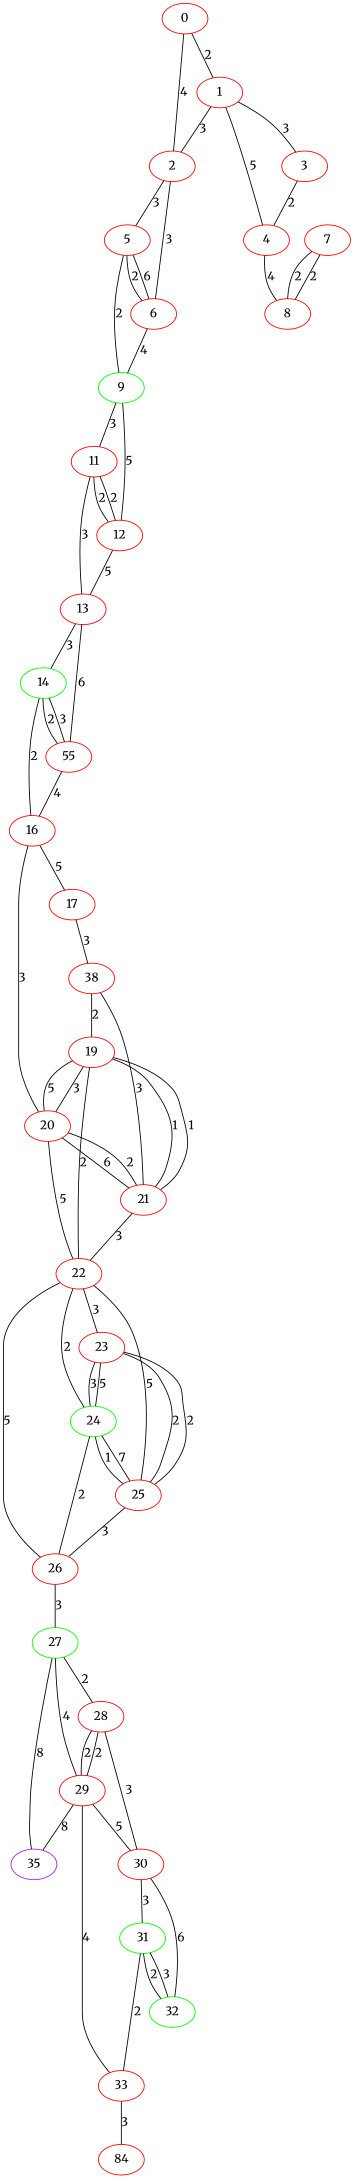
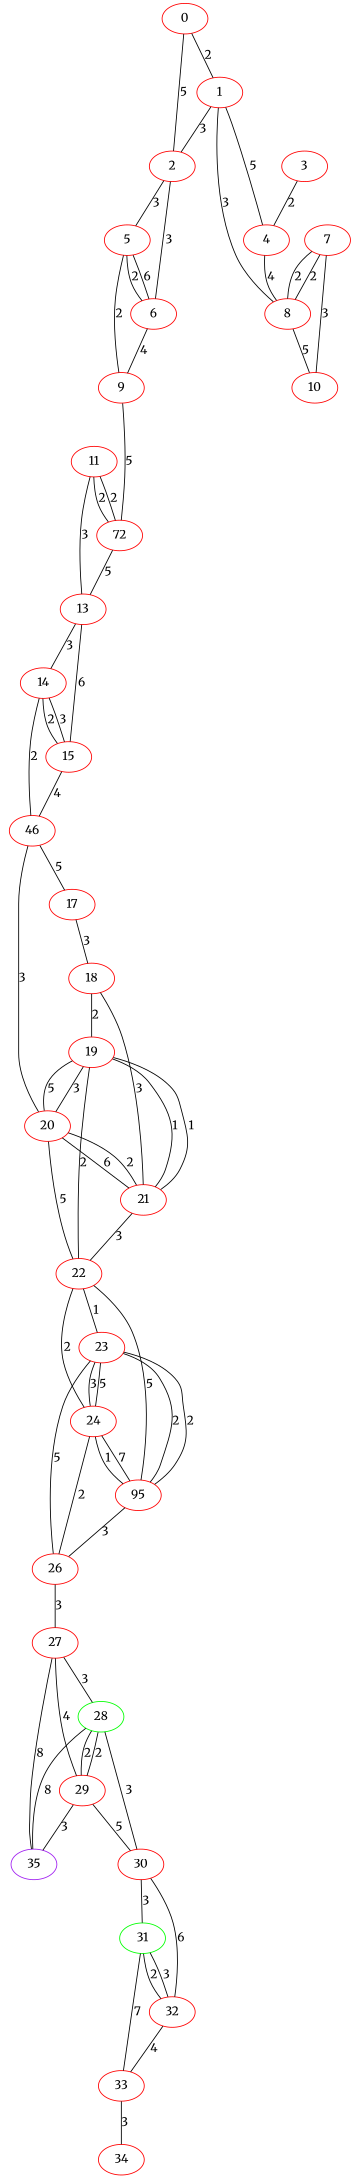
  graph {
    fontname=Merriweather
    node [color=red fontname=Merriweather weight=1]
    edge [fontname=Merriweather]
    0
    1
    2
    3
    4
    5
    6
    8
-   9 [color=green]
+   9
    7
+   10
    11
-   12
+   12 [label=72]
    13
-   14 [color=green weight=2]
-   15 [label=55]
-   16
+   14 [weight=2]
+   15
+   16 [label=46]
    17
    20
-   18 [label=38]
+   18
    19
    21
    22
    23
-   24 [color=green]
-   25
+   24
+   25 [label=95]
    26
-   27 [color=green]
-   28
+   27
+   28 [color=green]
    29
    35 [color=purple weight=4]
    30
    31 [color=green weight=2]
-   32 [color=green]
+   32
    33
-   34 [label=84]
+   34
    0 -- 1 [label=2]
-   0 -- 2 [label=4]
+   0 -- 2 [label=5]
    1 -- 2 [label=3]
-   1 -- 3 [label=3]
+   1 -- 8 [label=3]
    1 -- 4 [label=5]
    2 -- 5 [label=3]
    2 -- 6 [label=3]
    3 -- 4 [label=2]
    4 -- 8 [label=4]
    5 -- 6 [label=2]
    5 -- 6 [label=6]
    5 -- 9 [label=2]
    6 -- 9 [label=4]
-   9 -- 11 [label=3]
+   8 -- 10 [label=5]
    9 -- 12 [label=5]
    7 -- 8 [label=2]
    7 -- 8 [label=2]
+   7 -- 10 [label=3]
    11 -- 12 [label=2]
    11 -- 12 [label=2]
    11 -- 13 [label=3]
    12 -- 13 [label=5]
    13 -- 14 [label=3]
    13 -- 15 [label=6]
    14 -- 15 [label=2]
    14 -- 15 [label=3]
    14 -- 16 [label=2]
    15 -- 16 [label=4]
    16 -- 17 [label=5]
    16 -- 20 [label=3]
    17 -- 18 [label=3]
    20 -- 21 [label=6]
    20 -- 21 [label=2]
    20 -- 22 [label=5]
    18 -- 19 [label=2]
    18 -- 21 [label=3]
    19 -- 20 [label=5]
    19 -- 20 [label=3]
    19 -- 21 [label=1]
    19 -- 21 [label=1]
    19 -- 22 [label=2]
    21 -- 22 [label=3]
-   22 -- 23 [label=3]
+   22 -- 23 [label=1]
    22 -- 24 [label=2]
    22 -- 25 [label=5]
    23 -- 24 [label=3]
    23 -- 24 [label=5]
    23 -- 25 [label=2]
    23 -- 25 [label=2]
-   22 -- 26 [label=5]
+   23 -- 26 [label=5]
    24 -- 25 [label=1]
    24 -- 25 [label=7]
    24 -- 26 [label=2]
    25 -- 26 [label=3]
    26 -- 27 [label=3]
-   27 -- 28 [label=2]
+   27 -- 28 [label=3]
    27 -- 29 [label=4]
    27 -- 35 [label=8]
    28 -- 29 [label=2]
    28 -- 29 [label=2]
+   28 -- 35 [label=8]
    28 -- 30 [label=3]
-   29 -- 35 [label=8]
+   29 -- 35 [label=3]
    29 -- 30 [label=5]
    30 -- 31 [label=3]
    30 -- 32 [label=6]
    31 -- 32 [label=2]
    31 -- 32 [label=3]
-   31 -- 33 [label=2]
-   29 -- 33 [label=4]
+   31 -- 33 [label=7]
+   32 -- 33 [label=4]
    33 -- 34 [label=3]
  }
